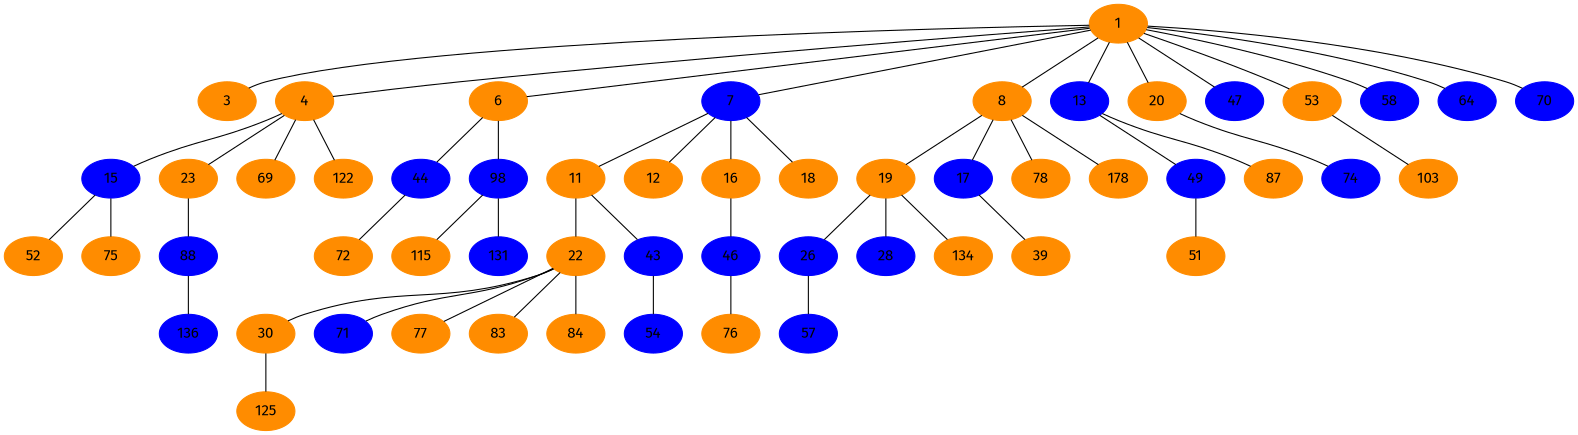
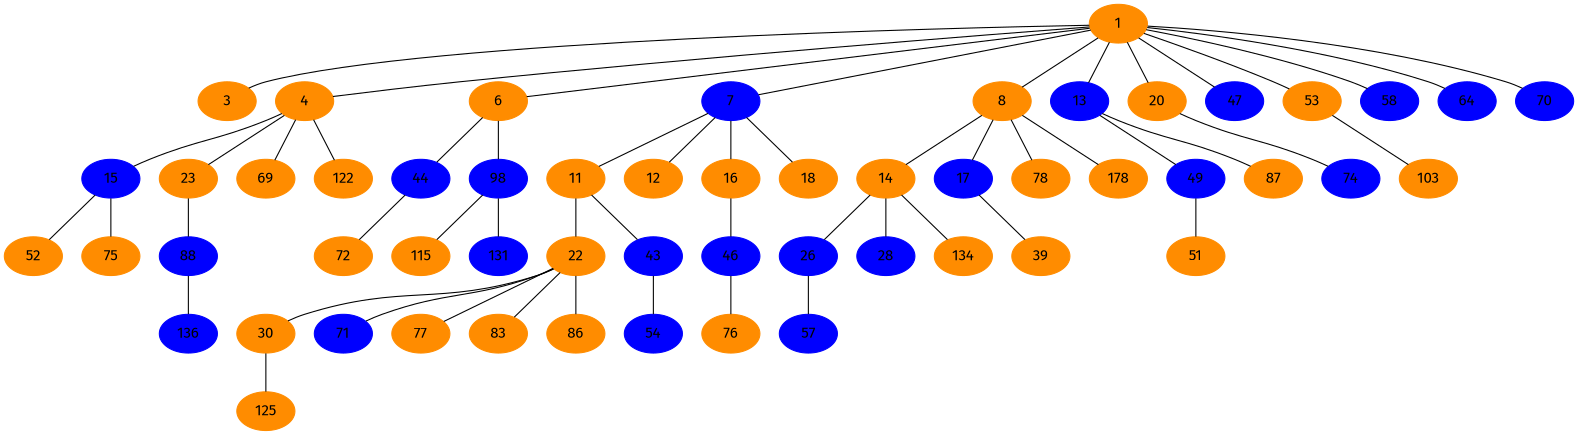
  graph {
    fontname="Fira Sans"
    node [color=darkorange fontname="Fira Sans" style=filled]
    edge [fontname="Fira Sans"]
    1 [super="+2"]
    3 [super="+31+9"]
    4 [super="+32+5"]
    6 [super="+35+85"]
    7 [color=blue super="+10+106"]
    8
    13 [color=blue super="+138+132+61"]
    20 [super="+34"]
    47 [color=blue]
    53
    58 [color=blue]
    64 [color=blue super="+116"]
    70 [color=blue super="+84"]
    15 [color=blue super="+56"]
    23 [super="+124+89"]
    69
    122
    44 [color=blue super="+93+60"]
    98 [color=blue super="+99+135+137"]
    11 [super="+62+36"]
    12
    16
    18
-   14 [super="+19+59+25" label=19]
+   14 [super="+19+59+25"]
    17 [color=blue super="+50"]
    78
    n27 [label=178]
    49 [color=blue super="+97+100"]
    87
    74 [color=blue]
    103
    52 [super="+79"]
    75 [super="+128"]
    88 [color=blue]
    72 [super="+113"]
    115
    131 [color=blue]
    22 [super="+24+29+94"]
    43 [color=blue]
    46 [color=blue super="+80"]
    26 [color=blue super="+45+33+66"]
    28 [color=blue]
    134
    39 [super="+101"]
    30
    71 [color=blue super="+126"]
    77
    83
-   86 [super="+120" label=84]
+   86 [super="+120"]
    54 [color=blue]
    51
    57 [color=blue super="+67+73"]
    76
    125
    136 [color=blue]
    1 -- 3
    1 -- 4
    1 -- 6
    1 -- 7
    1 -- 8
    1 -- 13
    1 -- 20
    1 -- 47
    1 -- 53
    1 -- 58
    1 -- 64
    1 -- 70
    4 -- 15
    4 -- 23
    4 -- 69
    4 -- 122
    6 -- 44
    6 -- 98
    7 -- 11
    7 -- 12
    7 -- 16
    7 -- 18
    8 -- 14
    8 -- 17
    8 -- 78
    8 -- n27
    13 -- 49
    13 -- 87
    20 -- 74
    53 -- 103
    15 -- 52
    15 -- 75
    23 -- 88
    44 -- 72
    98 -- 115
    98 -- 131
    11 -- 22
    11 -- 43
    16 -- 46
    14 -- 26
    14 -- 28
    14 -- 134
    17 -- 39
    49 -- 51
    88 -- 136
    22 -- 30
    22 -- 71
    22 -- 77
    22 -- 83
    22 -- 86
    43 -- 54
    46 -- 76
    26 -- 57
    30 -- 125
  }
